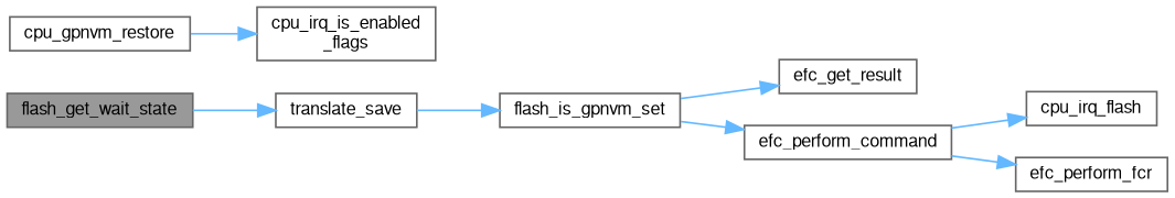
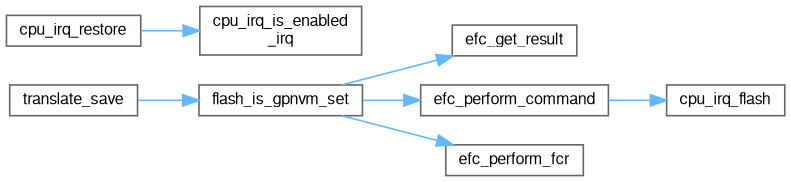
  digraph {
    rankdir=LR
    node [color=grey40 fillcolor=white fontname=FreeSans fontsize=10 shape=box style=filled]
    edge [color=steelblue1 fontname=FreeSans fontsize=10 labelfontname=FreeSans labelfontsize=10 style=solid]
-   n1 [color=gray40 fillcolor=grey60 fontcolor=black height=0.2 label=flash_get_wait_state width=0.4]
    n2 [height=0.2 label=translate_save width=0.4]
    n3 [height=0.2 label=flash_is_gpnvm_set width=0.4]
    n4 [height=0.2 label=efc_get_result width=0.4]
    n5 [height=0.2 label=efc_perform_command width=0.4]
    n6 [height=0.2 label=cpu_irq_flash width=0.4]
    n7 [height=0.2 label=efc_perform_fcr width=0.4]
-   n8 [height=0.2 label=cpu_gpnvm_restore width=0.4]
-   n9 [height=0.2 label="cpu_irq_is_enabled\l_flags" width=0.4]
-   n1 -> n2
+   n8 [height=0.2 label=cpu_irq_restore width=0.4]
+   n9 [height=0.2 label="cpu_irq_is_enabled\l_irq" width=0.4]
    n2 -> n3
    n3 -> n4
    n3 -> n5
    n5 -> n6
-   n5 -> n7
+   n3 -> n7
    n8 -> n9
  }
